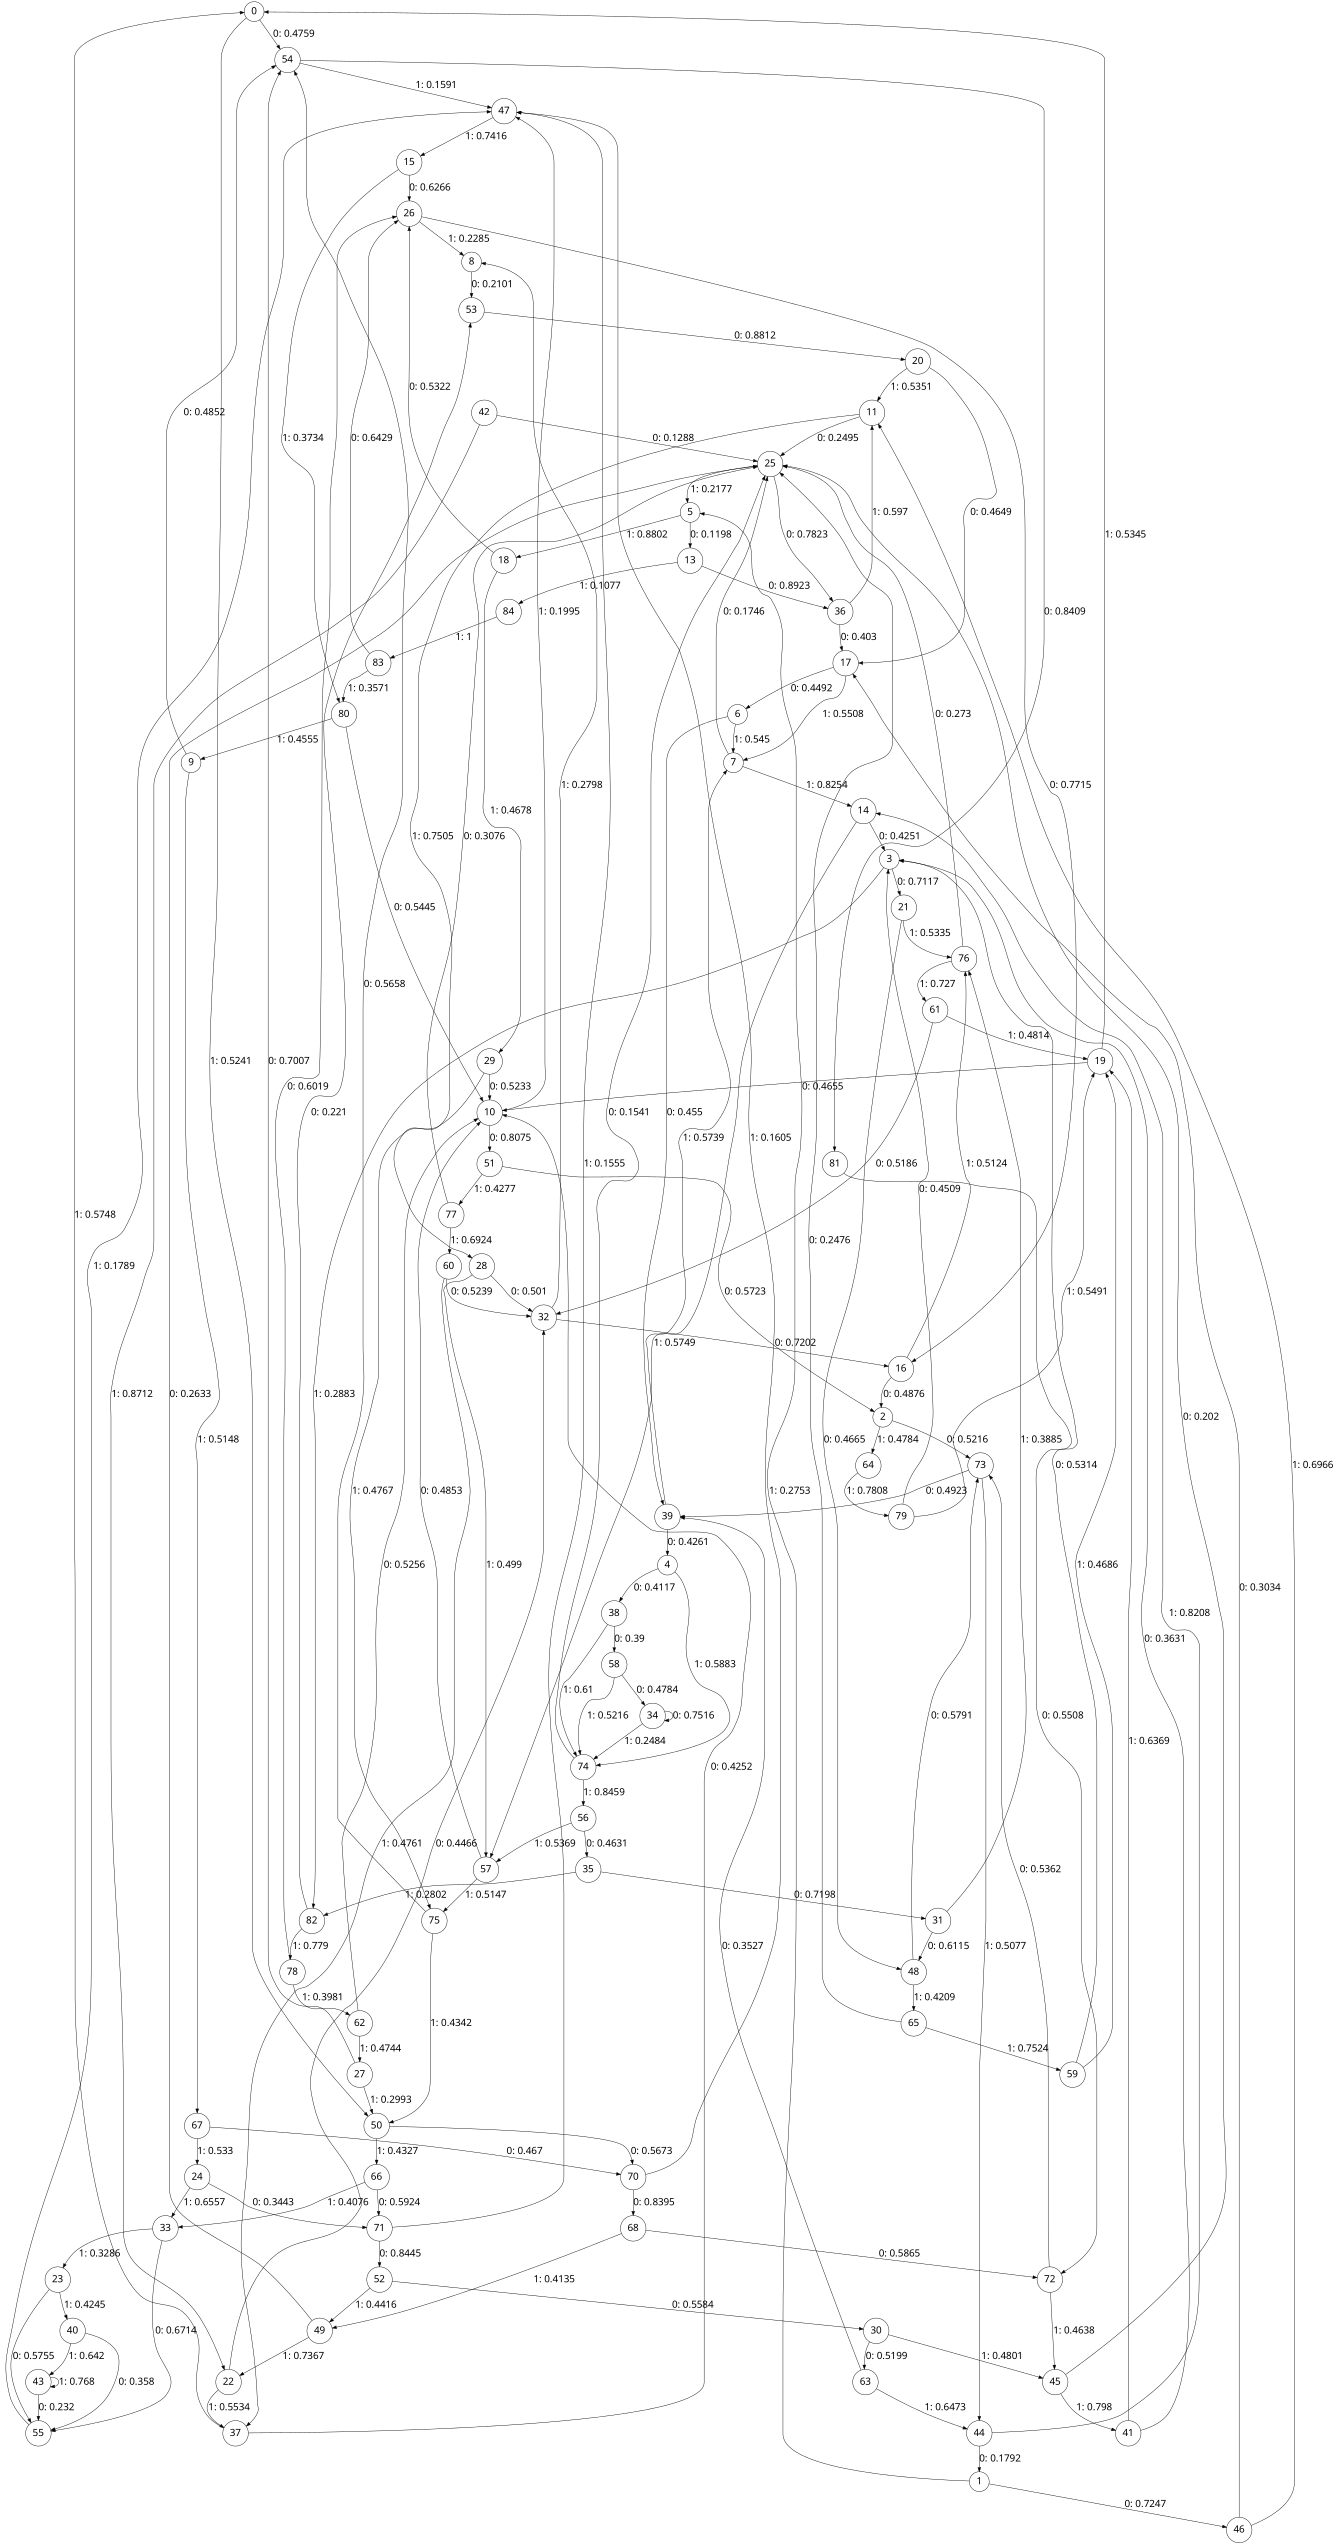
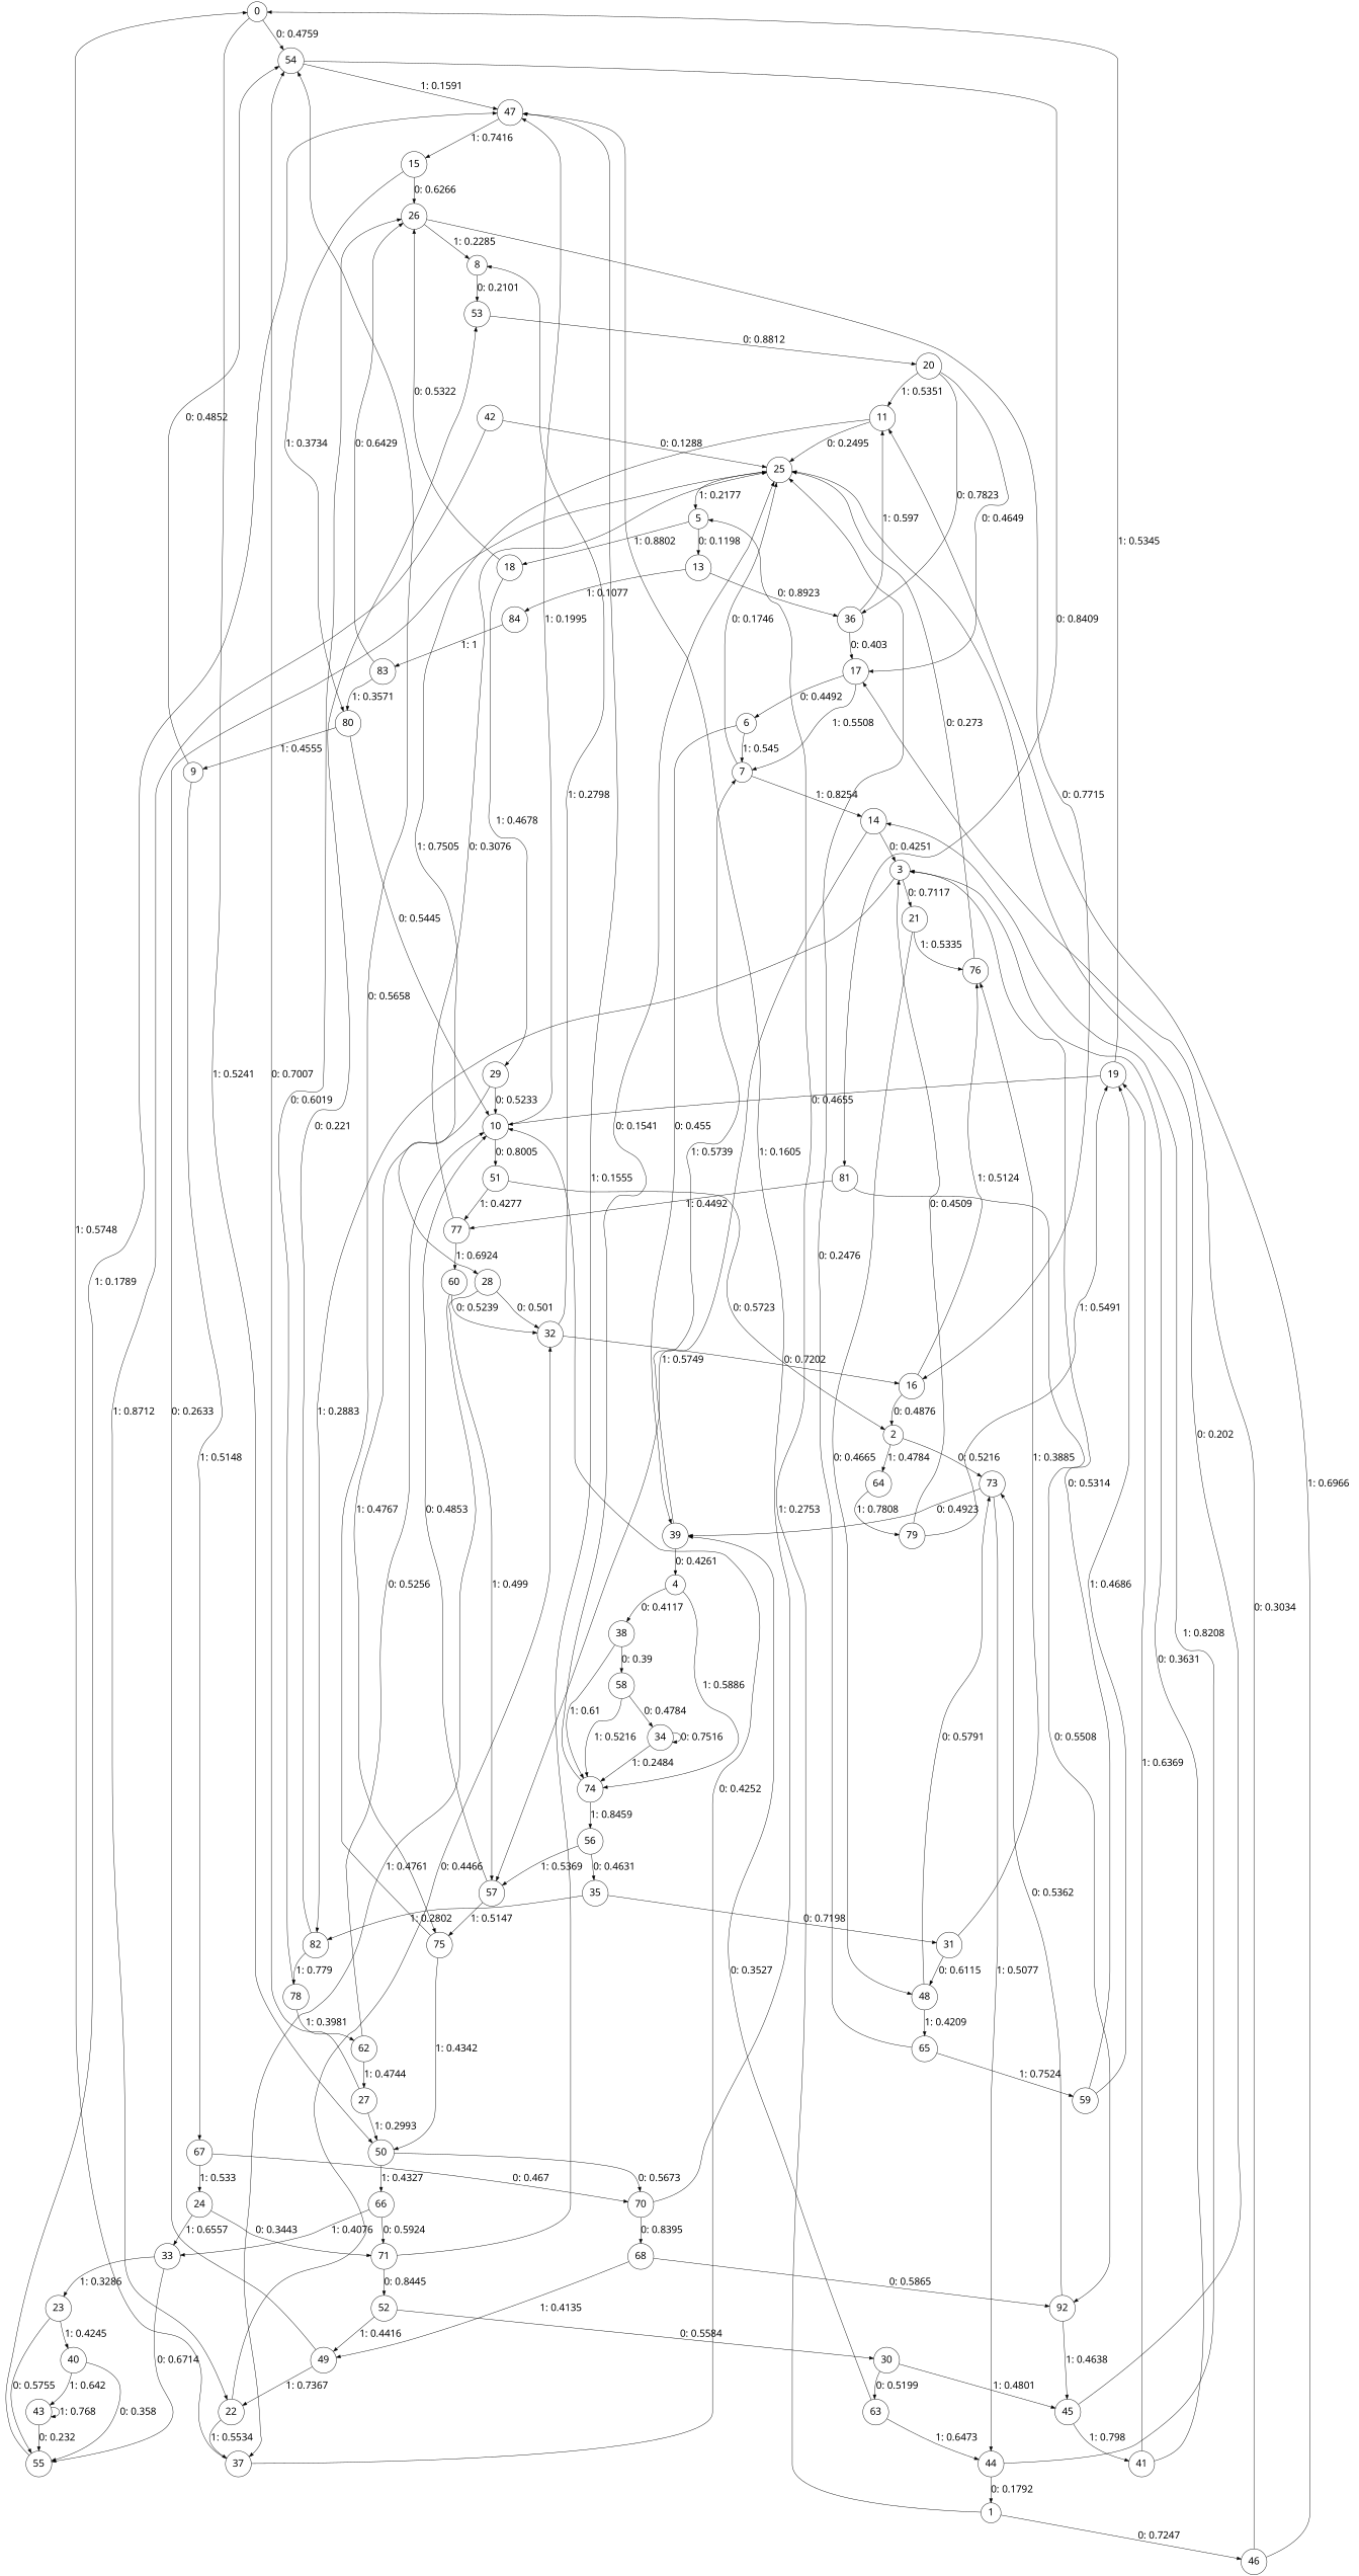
  digraph {
    fontname="Noto Sans"
    node [fontname="Noto Sans" fontsize=24 shape=circle]
    edge [fontname="Noto Sans" fontsize=24]
    0
    54
    50
    47
    81
    70
    66
    15
    77
-   72
+   72 [label=92]
    68
    71
    33
    1
    46
    5
    11
    17
    13
    18
    25
    28
    6
    7
    36
    84
    26
    29
    2
    73
    64
    39
    44
    79
    4
    14
    3
    19
    21
    82
    76
    48
    53
    78
-   61
    65
    20
    62
    38
    74
    58
    56
    34
    57
    35
    83
    8
    16
    10
    75
    9
    67
    24
    51
    60
    80
    32
    59
    22
    37
    23
    55
    40
    43
    52
    30
    49
    27
    63
    45
    41
    31
    42
    0 -> 54 [label="0: 0.4759   "]
    0 -> 50 [label="1: 0.5241   "]
    54 -> 47 [label="1: 0.1591   "]
    54 -> 81 [label="0: 0.8409   "]
    50 -> 70 [label="0: 0.5673   "]
    50 -> 66 [label="1: 0.4327   "]
    47 -> 15 [label="1: 0.7416   "]
+   81 -> 77 [label="1: 0.4492   "]
    81 -> 72 [label="0: 0.5508   "]
    70 -> 47 [label="1: 0.1605   "]
    70 -> 68 [label="0: 0.8395   "]
    66 -> 71 [label="0: 0.5924   "]
    66 -> 33 [label="1: 0.4076   "]
    15 -> 26 [label="0: 0.6266   "]
    15 -> 80 [label="1: 0.3734   "]
    77 -> 25 [label="0: 0.3076   "]
    77 -> 60 [label="1: 0.6924   "]
    72 -> 73 [label="0: 0.5362   "]
    72 -> 45 [label="1: 0.4638   "]
    68 -> 72 [label="0: 0.5865   "]
    68 -> 49 [label="1: 0.4135   "]
    71 -> 47 [label="1: 0.1555   "]
    71 -> 52 [label="0: 0.8445   "]
    33 -> 23 [label="1: 0.3286   "]
    33 -> 55 [label="0: 0.6714   "]
    1 -> 46 [label="0: 0.7247   "]
    1 -> 5 [label="1: 0.2753   "]
    46 -> 11 [label="1: 0.6966   "]
    46 -> 17 [label="0: 0.3034   "]
    5 -> 13 [label="0: 0.1198   "]
    5 -> 18 [label="1: 0.8802   "]
    11 -> 25 [label="0: 0.2495   "]
    11 -> 28 [label="1: 0.7505   "]
    17 -> 6 [label="0: 0.4492   "]
    17 -> 7 [label="1: 0.5508   "]
    13 -> 36 [label="0: 0.8923   "]
    13 -> 84 [label="1: 0.1077   "]
    18 -> 26 [label="0: 0.5322   "]
    18 -> 29 [label="1: 0.4678   "]
    25 -> 5 [label="1: 0.2177   "]
-   25 -> 36 [label="0: 0.7823   "]
+   20 -> 36 [label="0: 0.7823   "]
    28 -> 57 [label="1: 0.499    "]
    28 -> 32 [label="0: 0.501    "]
    6 -> 7 [label="1: 0.545    "]
    6 -> 39 [label="0: 0.455    "]
    7 -> 25 [label="0: 0.1746   "]
    7 -> 14 [label="1: 0.8254   "]
    36 -> 11 [label="1: 0.597    "]
    36 -> 17 [label="0: 0.403    "]
    84 -> 83 [label="1: 1        "]
    26 -> 8 [label="1: 0.2285   "]
    26 -> 16 [label="0: 0.7715   "]
    29 -> 10 [label="0: 0.5233   "]
    29 -> 75 [label="1: 0.4767   "]
    2 -> 73 [label="0: 0.5216   "]
    2 -> 64 [label="1: 0.4784   "]
    73 -> 39 [label="0: 0.4923   "]
    73 -> 44 [label="1: 0.5077   "]
    64 -> 79 [label="1: 0.7808   "]
    39 -> 7 [label="1: 0.5739   "]
    39 -> 4 [label="0: 0.4261   "]
    44 -> 1 [label="0: 0.1792   "]
    44 -> 14 [label="1: 0.8208   "]
    79 -> 3 [label="0: 0.4509   "]
    79 -> 19 [label="1: 0.5491   "]
    4 -> 38 [label="0: 0.4117   "]
-   4 -> 74 [label="1: 0.5883   "]
+   4 -> 74 [label="1: 0.5886   "]
    14 -> 3 [label="0: 0.4251   "]
    14 -> 57 [label="1: 0.5749   "]
    3 -> 21 [label="0: 0.7117   "]
    3 -> 82 [label="1: 0.2883   "]
    19 -> 0 [label="1: 0.5345   "]
    19 -> 10 [label="0: 0.4655   "]
    21 -> 76 [label="1: 0.5335   "]
    21 -> 48 [label="0: 0.4665   "]
    82 -> 53 [label="0: 0.221    "]
    82 -> 78 [label="1: 0.779    "]
    76 -> 25 [label="0: 0.273    "]
-   76 -> 61 [label="1: 0.727    "]
    48 -> 73 [label="0: 0.5791   "]
    48 -> 65 [label="1: 0.4209   "]
    53 -> 20 [label="0: 0.8812   "]
    78 -> 26 [label="0: 0.6019   "]
    78 -> 62 [label="1: 0.3981   "]
-   61 -> 19 [label="1: 0.4814   "]
-   61 -> 32 [label="0: 0.5186   "]
    65 -> 25 [label="0: 0.2476   "]
    65 -> 59 [label="1: 0.7524   "]
    20 -> 11 [label="1: 0.5351   "]
    20 -> 17 [label="0: 0.4649   "]
    62 -> 10 [label="0: 0.5256   "]
    62 -> 27 [label="1: 0.4744   "]
    38 -> 74 [label="1: 0.61     "]
    38 -> 58 [label="0: 0.39     "]
    74 -> 25 [label="0: 0.1541   "]
    74 -> 56 [label="1: 0.8459   "]
    58 -> 74 [label="1: 0.5216   "]
    58 -> 34 [label="0: 0.4784   "]
    56 -> 57 [label="1: 0.5369   "]
    56 -> 35 [label="0: 0.4631   "]
    34 -> 74 [label="1: 0.2484   "]
    34 -> 34 [label="0: 0.7516   "]
    57 -> 10 [label="0: 0.4853   "]
    57 -> 75 [label="1: 0.5147   "]
    35 -> 82 [label="1: 0.2802   "]
    35 -> 31 [label="0: 0.7198   "]
    83 -> 26 [label="0: 0.6429   "]
    83 -> 80 [label="1: 0.3571   "]
    8 -> 53 [label="0: 0.2101   "]
    16 -> 2 [label="0: 0.4876   "]
    16 -> 76 [label="1: 0.5124   "]
    10 -> 47 [label="1: 0.1995   "]
-   10 -> 51 [label="0: 0.8075   "]
+   10 -> 51 [label="0: 0.8005   "]
    75 -> 54 [label="0: 0.5658   "]
    75 -> 50 [label="1: 0.4342   "]
    9 -> 54 [label="0: 0.4852   "]
    9 -> 67 [label="1: 0.5148   "]
    67 -> 70 [label="0: 0.467    "]
    67 -> 24 [label="1: 0.533    "]
    24 -> 71 [label="0: 0.3443   "]
    24 -> 33 [label="1: 0.6557   "]
    51 -> 77 [label="1: 0.4277   "]
    51 -> 2 [label="0: 0.5723   "]
    60 -> 32 [label="0: 0.5239   "]
    60 -> 37 [label="1: 0.4761   "]
    80 -> 10 [label="0: 0.5445   "]
    80 -> 9 [label="1: 0.4555   "]
    32 -> 8 [label="1: 0.2798   "]
    32 -> 16 [label="0: 0.7202   "]
    59 -> 3 [label="0: 0.5314   "]
    59 -> 19 [label="1: 0.4686   "]
    22 -> 32 [label="0: 0.4466   "]
    22 -> 37 [label="1: 0.5534   "]
    37 -> 0 [label="1: 0.5748   "]
    37 -> 10 [label="0: 0.4252   "]
    23 -> 55 [label="0: 0.5755   "]
    23 -> 40 [label="1: 0.4245   "]
    55 -> 47 [label="1: 0.1789   "]
    40 -> 55 [label="0: 0.358    "]
    40 -> 43 [label="1: 0.642    "]
    43 -> 55 [label="0: 0.232    "]
    43 -> 43 [label="1: 0.768    "]
    52 -> 30 [label="0: 0.5584   "]
    52 -> 49 [label="1: 0.4416   "]
    30 -> 63 [label="0: 0.5199   "]
    30 -> 45 [label="1: 0.4801   "]
    49 -> 25 [label="0: 0.2633   "]
    49 -> 22 [label="1: 0.7367   "]
    27 -> 54 [label="0: 0.7007   "]
    27 -> 50 [label="1: 0.2993   "]
    63 -> 39 [label="0: 0.3527   "]
    63 -> 44 [label="1: 0.6473   "]
    45 -> 25 [label="0: 0.202    "]
    45 -> 41 [label="1: 0.798    "]
    41 -> 3 [label="0: 0.3631   "]
    41 -> 19 [label="1: 0.6369   "]
    31 -> 76 [label="1: 0.3885   "]
    31 -> 48 [label="0: 0.6115   "]
    42 -> 25 [label="0: 0.1288   "]
    42 -> 22 [label="1: 0.8712   "]
  }
